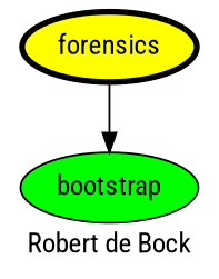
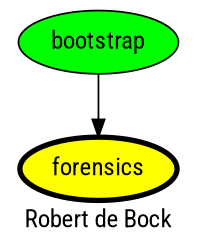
  digraph {
    label="Robert de Bock"
    fontname="Roboto Condensed"
    node [style=filled fontname="Roboto Condensed"]
    bootstrap [fillcolor=green]
    forensics [fillcolor=yellow penwidth=3]
-   forensics -> bootstrap [fontname="Roboto Condensed"]
+   bootstrap -> forensics [fontname="Roboto Condensed"]
  }
